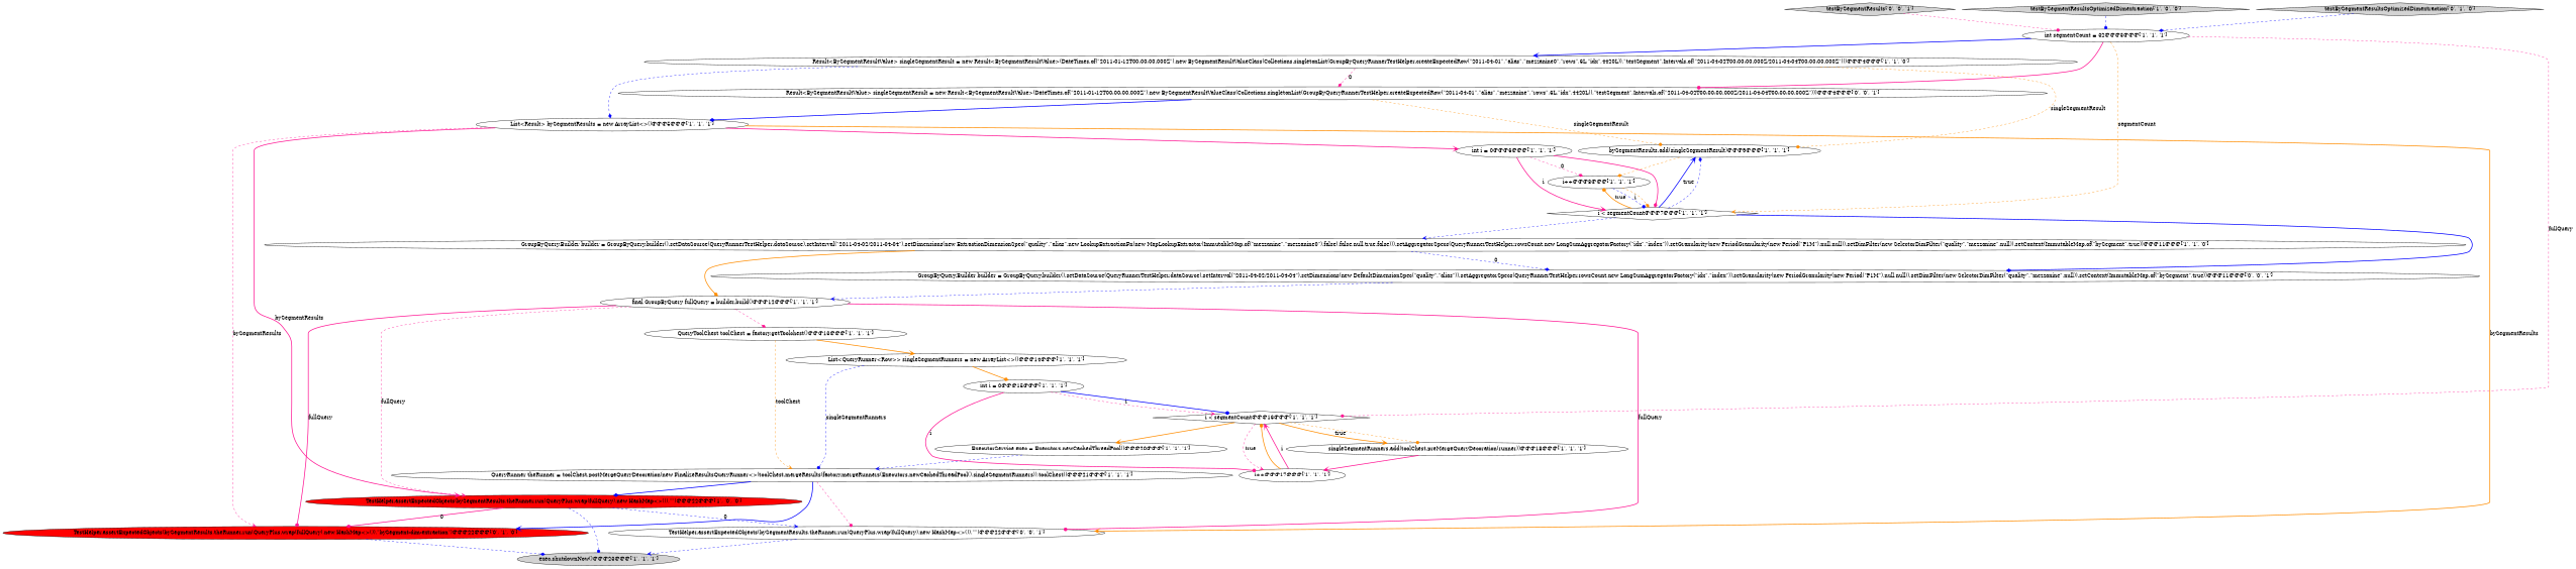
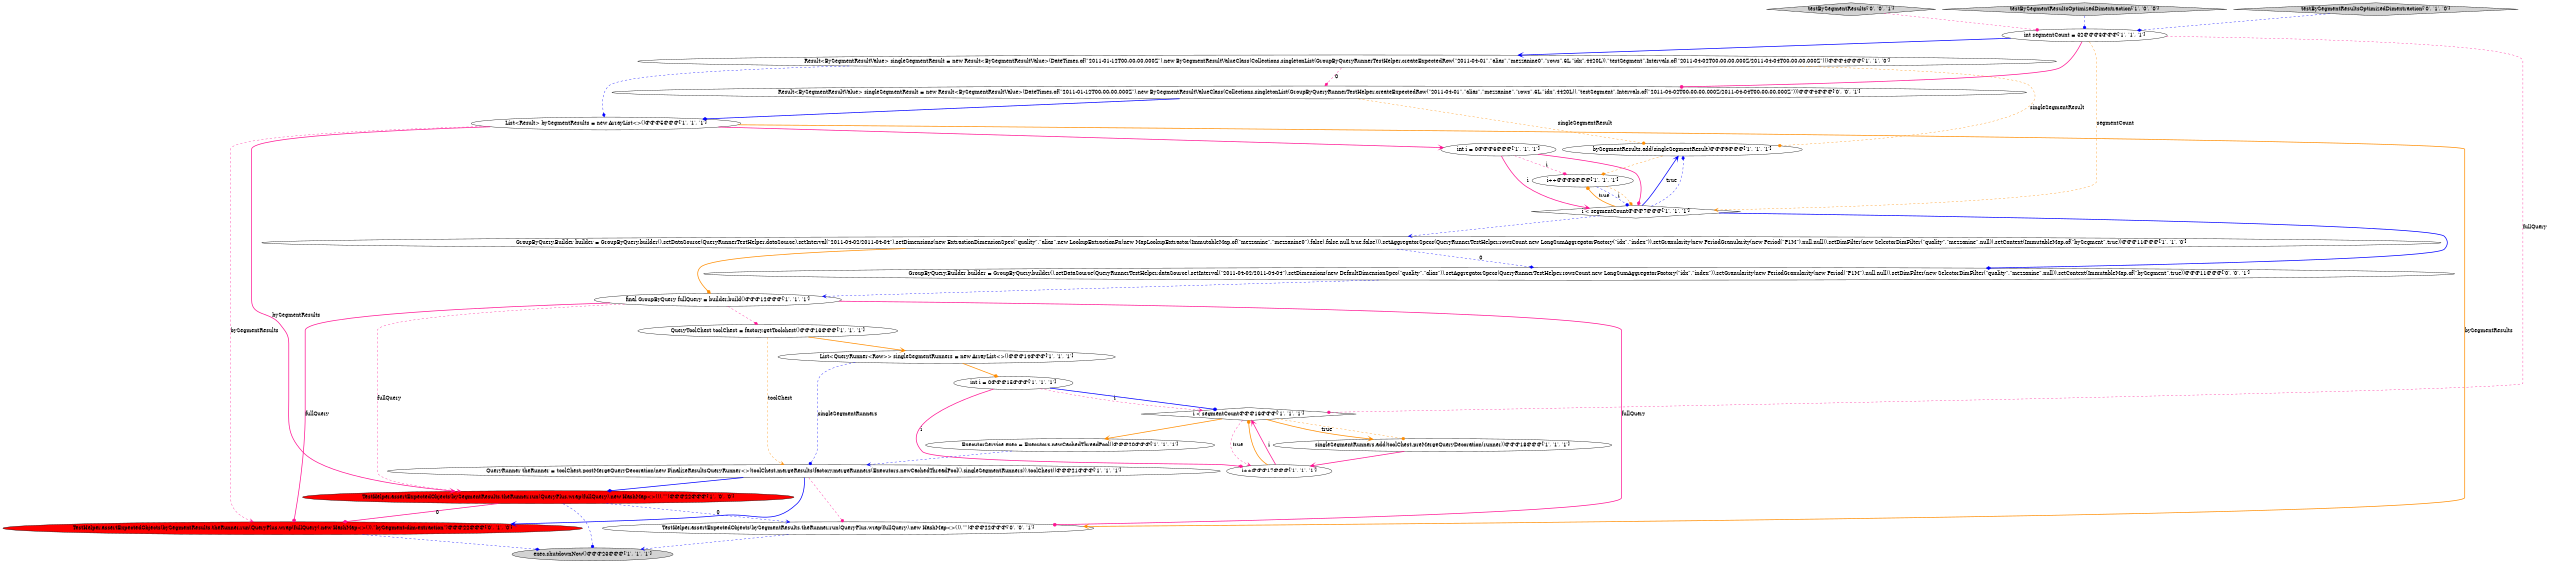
  digraph {
    node [fillcolor=white shape=ellipse style=filled]
    edge [arrowhead=vee color=deeppink style=dashed]
    n1 [fillcolor=lightgray label="testBySegmentResults['0', '0', '1']" shape=diamond]
    n2 [label="int segmentCount = 32@@@3@@@['1', '1', '1']"]
    n3 [label="Result<BySegmentResultValue> singleSegmentResult = new Result<BySegmentResultValue>(DateTimes.of(\"2011-01-12T00:00:00.000Z\"),new BySegmentResultValueClass(Collections.singletonList(GroupByQueryRunnerTestHelper.createExpectedRow(\"2011-04-01\",\"alias\",\"mezzanine\",\"rows\",6L,\"idx\",4420L)),\"testSegment\",Intervals.of(\"2011-04-02T00:00:00.000Z/2011-04-04T00:00:00.000Z\")))@@@4@@@['0', '0', '1']"]
    n4 [label="i < segmentCount@@@16@@@['1', '1', '1']" shape=diamond]
    n5 [label="Result<BySegmentResultValue> singleSegmentResult = new Result<BySegmentResultValue>(DateTimes.of(\"2011-01-12T00:00:00.000Z\"),new BySegmentResultValueClass(Collections.singletonList(GroupByQueryRunnerTestHelper.createExpectedRow(\"2011-04-01\",\"alias\",\"mezzanine0\",\"rows\",6L,\"idx\",4420L)),\"testSegment\",Intervals.of(\"2011-04-02T00:00:00.000Z/2011-04-04T00:00:00.000Z\")))@@@4@@@['1', '1', '0']"]
    n6 [label="i < segmentCount@@@7@@@['1', '1', '1']" shape=diamond]
    n7 [label="GroupByQuery.Builder builder = GroupByQuery.builder().setDataSource(QueryRunnerTestHelper.dataSource).setInterval(\"2011-04-02/2011-04-04\").setDimensions(new DefaultDimensionSpec(\"quality\",\"alias\")).setAggregatorSpecs(QueryRunnerTestHelper.rowsCount,new LongSumAggregatorFactory(\"idx\",\"index\")).setGranularity(new PeriodGranularity(new Period(\"P1M\"),null,null)).setDimFilter(new SelectorDimFilter(\"quality\",\"mezzanine\",null)).setContext(ImmutableMap.of(\"bySegment\",true))@@@11@@@['0', '0', '1']"]
    n8 [label="final GroupByQuery fullQuery = builder.build()@@@12@@@['1', '1', '1']"]
    n9 [fillcolor=red label="TestHelper.assertExpectedObjects(bySegmentResults,theRunner.run(QueryPlus.wrap(fullQuery),new HashMap<>()),\"\")@@@22@@@['1', '0', '0']"]
    n10 [fillcolor=red label="TestHelper.assertExpectedObjects(bySegmentResults,theRunner.run(QueryPlus.wrap(fullQuery),new HashMap<>()),\"bySegment-dim-extraction\")@@@22@@@['0', '1', '0']"]
    n11 [label="TestHelper.assertExpectedObjects(bySegmentResults,theRunner.run(QueryPlus.wrap(fullQuery),new HashMap<>()),\"\")@@@22@@@['0', '0', '1']"]
    n12 [label="QueryToolChest toolChest = factory.getToolchest()@@@13@@@['1', '1', '1']"]
    n13 [fillcolor=lightgray label="exec.shutdownNow()@@@23@@@['1', '1', '1']"]
    n14 [fillcolor=lightgray label="testBySegmentResultsOptimizedDimextraction['1', '0', '0']" shape=diamond]
    n15 [label="bySegmentResults.add(singleSegmentResult)@@@9@@@['1', '1', '1']"]
    n16 [label="i++@@@8@@@['1', '1', '1']"]
    n17 [label="List<QueryRunner<Row>> singleSegmentRunners = new ArrayList<>()@@@14@@@['1', '1', '1']"]
    n18 [label="QueryRunner theRunner = toolChest.postMergeQueryDecoration(new FinalizeResultsQueryRunner<>(toolChest.mergeResults(factory.mergeRunners(Executors.newCachedThreadPool(),singleSegmentRunners)),toolChest))@@@21@@@['1', '1', '1']"]
    n19 [fillcolor=lightgray label="testBySegmentResultsOptimizedDimextraction['0', '1', '0']" shape=diamond]
    n20 [label="List<Result> bySegmentResults = new ArrayList<>()@@@5@@@['1', '1', '1']"]
    n21 [label="int i = 0@@@6@@@['1', '1', '1']"]
    n22 [label="int i = 0@@@15@@@['1', '1', '1']"]
    n23 [label="i++@@@17@@@['1', '1', '1']"]
    n24 [label="ExecutorService exec = Executors.newCachedThreadPool()@@@20@@@['1', '1', '1']"]
    n25 [label="singleSegmentRunners.add(toolChest.preMergeQueryDecoration(runner))@@@18@@@['1', '1', '1']"]
    n26 [label="GroupByQuery.Builder builder = GroupByQuery.builder().setDataSource(QueryRunnerTestHelper.dataSource).setInterval(\"2011-04-02/2011-04-04\").setDimensions(new ExtractionDimensionSpec(\"quality\",\"alias\",new LookupExtractionFn(new MapLookupExtractor(ImmutableMap.of(\"mezzanine\",\"mezzanine0\"),false),false,null,true,false))).setAggregatorSpecs(QueryRunnerTestHelper.rowsCount,new LongSumAggregatorFactory(\"idx\",\"index\")).setGranularity(new PeriodGranularity(new Period(\"P1M\"),null,null)).setDimFilter(new SelectorDimFilter(\"quality\",\"mezzanine\",null)).setContext(ImmutableMap.of(\"bySegment\",true))@@@11@@@['1', '1', '0']"]
    n1 -> n2 [arrowhead=dot]
    n2 -> n3 [arrowhead=dot style=bold]
    n2 -> n4 [arrowhead=dot label=fullQuery]
    n2 -> n5 [color=blue style=bold]
    n2 -> n6 [color=darkorange label=segmentCount]
    n3 -> n15 [arrowhead=dot color=darkorange label=singleSegmentResult]
    n3 -> n20 [arrowhead=diamond color=blue style=bold]
    n4 -> n23 [label=true]
    n4 -> n24 [color=darkorange style=bold]
    n4 -> n25 [arrowhead=dot color=darkorange]
    n4 -> n25 [color=darkorange label=true style=bold]
    n5 -> n3 [arrowhead=diamond label=0]
    n5 -> n15 [arrowhead=dot color=darkorange label=singleSegmentResult]
    n5 -> n20 [arrowhead=diamond color=blue]
    n6 -> n7 [arrowhead=diamond color=blue style=bold]
    n6 -> n15 [color=blue label=true style=bold]
    n6 -> n15 [arrowhead=diamond color=blue]
    n6 -> n16 [arrowhead=dot color=darkorange label=true style=bold]
    n6 -> n26 [color=blue]
    n7 -> n8 [color=blue]
    n8 -> n9 [label=fullQuery]
    n8 -> n10 [arrowhead=dot label=fullQuery style=bold]
    n8 -> n11 [arrowhead=dot label=fullQuery style=bold]
    n8 -> n12 [arrowhead=diamond]
    n9 -> n10 [arrowhead=diamond label=0 style=bold]
    n9 -> n11 [color=blue label=0]
    n9 -> n13 [arrowhead=dot color=blue]
    n10 -> n13 [arrowhead=diamond color=blue]
    n11 -> n13 [color=blue]
    n12 -> n17 [color=darkorange style=bold]
    n12 -> n18 [color=darkorange label=toolChest]
    n14 -> n2 [arrowhead=dot color=blue]
    n15 -> n16 [arrowhead=diamond color=darkorange]
    n16 -> n6 [arrowhead=diamond color=darkorange]
    n16 -> n6 [arrowhead=dot color=blue label=i]
    n17 -> n18 [arrowhead=dot color=blue label=singleSegmentRunners]
    n17 -> n22 [arrowhead=diamond color=darkorange style=bold]
    n18 -> n9 [arrowhead=diamond color=blue style=bold]
    n18 -> n10 [color=blue style=bold]
    n18 -> n11 [arrowhead=dot]
    n19 -> n2 [arrowhead=diamond color=blue]
    n20 -> n9 [label=bySegmentResults style=bold]
    n20 -> n10 [label=bySegmentResults]
    n20 -> n11 [color=darkorange label=bySegmentResults style=bold]
    n20 -> n21 [style=bold]
    n21 -> n6 [arrowhead=diamond style=bold]
    n21 -> n6 [label=i style=bold]
-   n21 -> n16 [arrowhead=diamond label=0]
+   n21 -> n16 [arrowhead=diamond label=i]
    n22 -> n4 [arrowhead=dot color=blue style=bold]
    n22 -> n4 [label=i]
-   n22 -> n23 [arrowhead=dot label=i style=bold]
+   n22 -> n23 [arrowhead=diamond label=i style=bold]
    n23 -> n4 [arrowhead=dot color=darkorange style=bold]
    n23 -> n4 [label=i style=bold]
    n24 -> n18 [color=blue]
    n25 -> n23 [style=bold]
    n26 -> n7 [arrowhead=diamond color=blue label=0]
    n26 -> n8 [arrowhead=diamond color=darkorange style=bold]
  }
